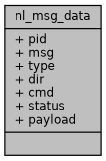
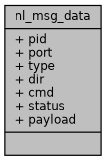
  digraph {
-   n1 [color=black fillcolor=grey75 fontcolor=black fontname=Helvetica fontsize=10 height=0.2 label="{nl_msg_data\n|+ pid\l+ msg\l+ type\l+ dir\l+ cmd\l+ status\l+ payload\l|}" shape=record style=filled width=0.4]
+   n1 [color=black fillcolor=grey75 fontcolor=black fontname=Helvetica fontsize=10 height=0.2 label="{nl_msg_data\n|+ pid\l+ port\l+ type\l+ dir\l+ cmd\l+ status\l+ payload\l|}" shape=record style=filled width=0.4]
  }
